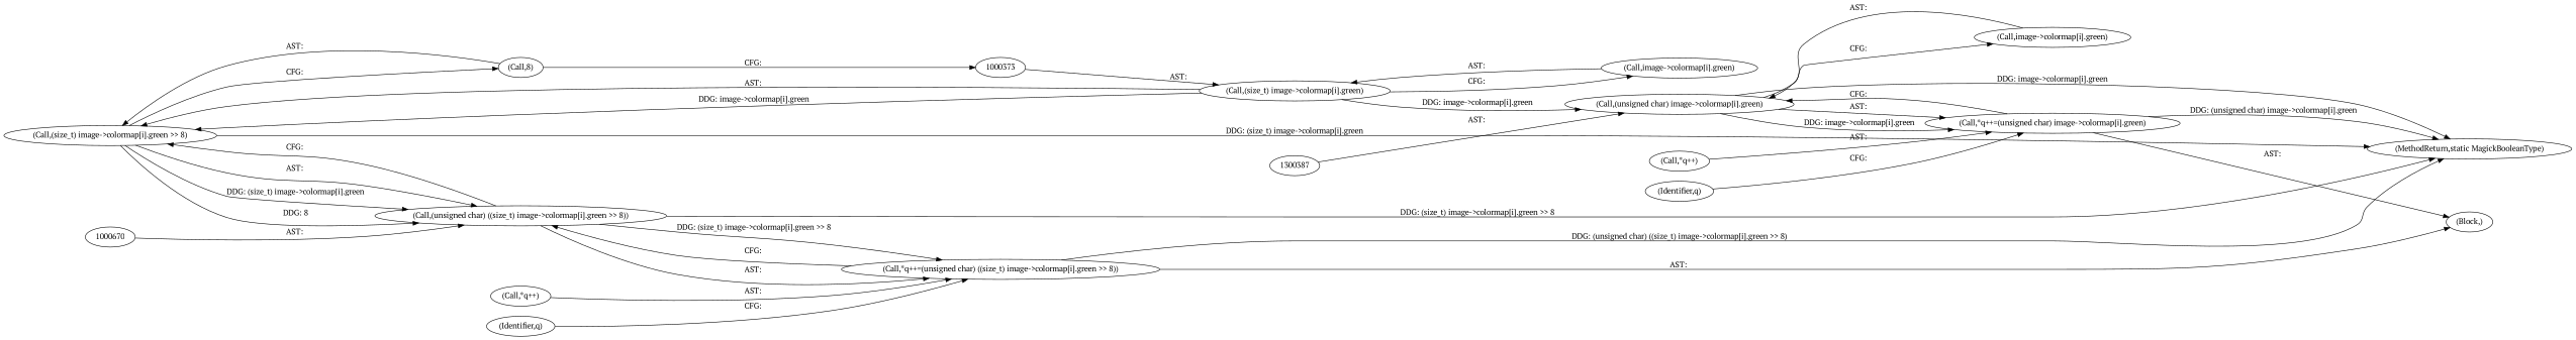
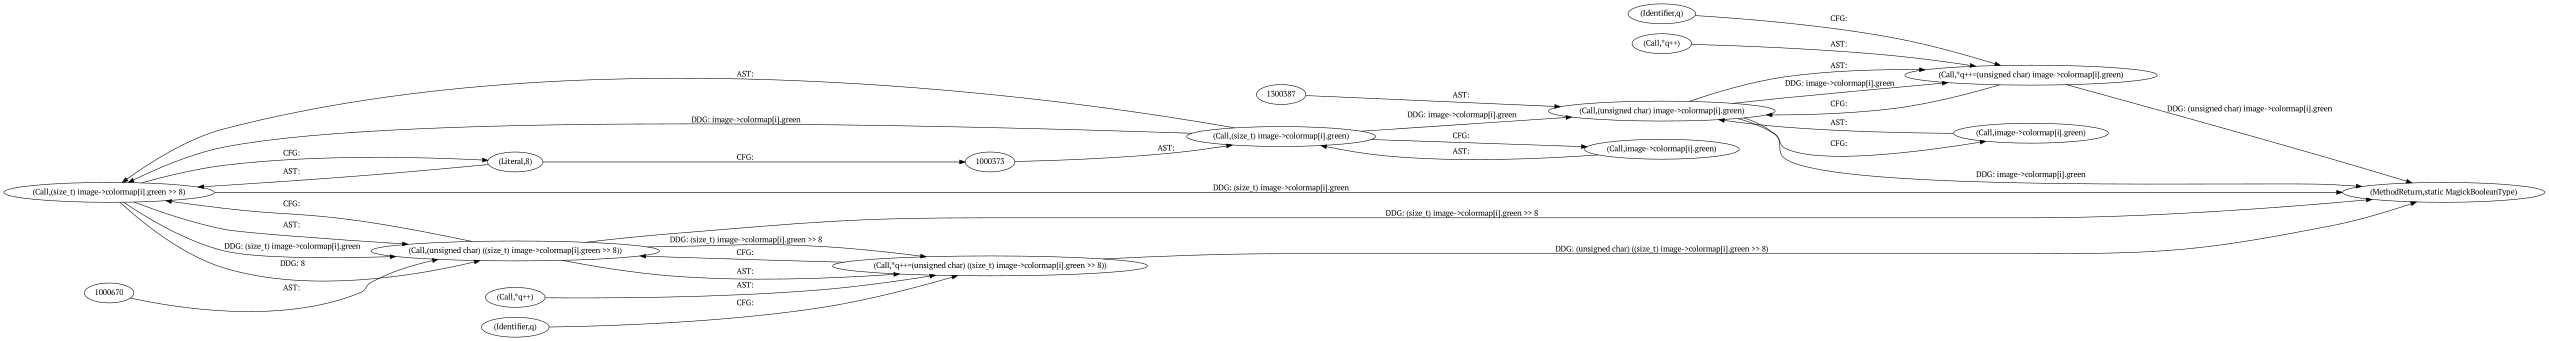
  digraph {
    fontname="PT Serif"
    rankdir=LR
    node [fontname="PT Serif"]
    edge [fontname="PT Serif"]
    n1 [label="(Call,(unsigned char) image->colormap[i].green)"]
    n2 [label="(Call,*q++=(unsigned char) image->colormap[i].green)"]
    n3 [label="(Call,image->colormap[i].green)"]
    n4 [label="(MethodReturn,static MagickBooleanType)"]
    n5 [label="(Call,(size_t) image->colormap[i].green)"]
    n6 [label="(Call,(size_t) image->colormap[i].green >> 8)"]
    n7 [label="(Call,image->colormap[i].green)"]
-   n8 [label="(Block,)"]
    n9 [label="(Call,(unsigned char) ((size_t) image->colormap[i].green >> 8))"]
-   n10 [label="(Call,8)"]
+   n10 [label="(Literal,8)"]
    n11 [label="(Call,*q++=(unsigned char) ((size_t) image->colormap[i].green >> 8))"]
    1000373
    n13 [label="(Call,*q++)"]
    n14 [label="(Call,*q++)"]
    n15 [label="(Identifier,q)"]
    n16 [label="(Identifier,q)"]
    n17 [label=1300387]
    n18 [label=1000670]
    n1 -> n2 [label="AST: "]
    n1 -> n2 [label="DDG: image->colormap[i].green"]
    n1 -> n3 [label="CFG: "]
    n1 -> n4 [label="DDG: image->colormap[i].green"]
    n2 -> n1 [label="CFG: "]
    n2 -> n4 [label="DDG: (unsigned char) image->colormap[i].green"]
-   n2 -> n8 [label="AST: "]
    n3 -> n1 [label="AST: "]
    n5 -> n1 [label="DDG: image->colormap[i].green"]
    n5 -> n6 [label="AST: "]
    n5 -> n6 [label="DDG: image->colormap[i].green"]
    n5 -> n7 [label="CFG: "]
    n6 -> n4 [label="DDG: (size_t) image->colormap[i].green"]
    n6 -> n9 [label="AST: "]
    n6 -> n9 [label="DDG: (size_t) image->colormap[i].green"]
    n6 -> n9 [label="DDG: 8"]
    n6 -> n10 [label="CFG: "]
    n7 -> n5 [label="AST: "]
    n9 -> n4 [label="DDG: (size_t) image->colormap[i].green >> 8"]
    n9 -> n6 [label="CFG: "]
    n9 -> n11 [label="AST: "]
    n9 -> n11 [label="DDG: (size_t) image->colormap[i].green >> 8"]
    n10 -> n6 [label="AST: "]
    n10 -> 1000373 [label="CFG: "]
    n11 -> n4 [label="DDG: (unsigned char) ((size_t) image->colormap[i].green >> 8)"]
-   n11 -> n8 [label="AST: "]
    n11 -> n9 [label="CFG: "]
    1000373 -> n5 [label="AST: "]
    n13 -> n11 [label="AST: "]
    n14 -> n2 [label="AST: "]
    n15 -> n2 [label="CFG: "]
    n16 -> n11 [label="CFG: "]
    n17 -> n1 [label="AST: "]
    n18 -> n9 [label="AST: "]
  }
